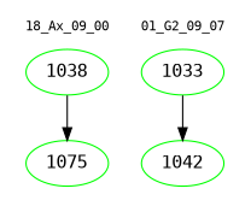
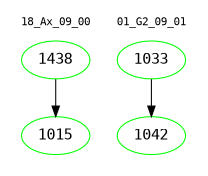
  digraph {
    fontname="DejaVu Sans Mono"
    node [color=green fontname="DejaVu Sans Mono"]
    edge [color=black fontname="DejaVu Sans Mono"]
-   n1 [label=1038]
-   n2 [label=1075]
+   n1 [label=1438]
+   n2 [label=1015]
    n3 [label=1033]
    n4 [label=1042]
    subgraph cluster_1 {
      color=white
      fontsize=10
      label="18_Ax_09_00"
      n1
      n2
    }
    subgraph cluster_2 {
      color=white
      fontsize=10
-     label="01_G2_09_07"
+     label="01_G2_09_01"
      n3
      n4
    }
    n1 -> n2
    n3 -> n4
  }
